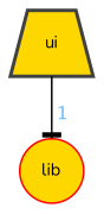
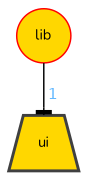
  digraph {
    compound=true
    fontname=Nunito
    node [fillcolor=gold fontname=Nunito fontsize=10]
    n1 [color=grey25 height=0.2 label=ui shape=trapezium style="filled,bold" width=0.4]
    n2 [color=red height=0.2 label=lib shape=circle style=filled width=0.4]
-   n1 -> n2 [color=black fontcolor=steelblue1 fontname=Nunito fontsize=10 headlabel=1 labeldistance=1.5 labelfontname=Helvetica labelfontsize=10 arrowhead=tee]
+   n2 -> n1 [color=black fontcolor=steelblue1 fontname=Nunito fontsize=10 headlabel=1 labeldistance=1.5 labelfontname=Helvetica labelfontsize=10 arrowhead=tee]
  }
